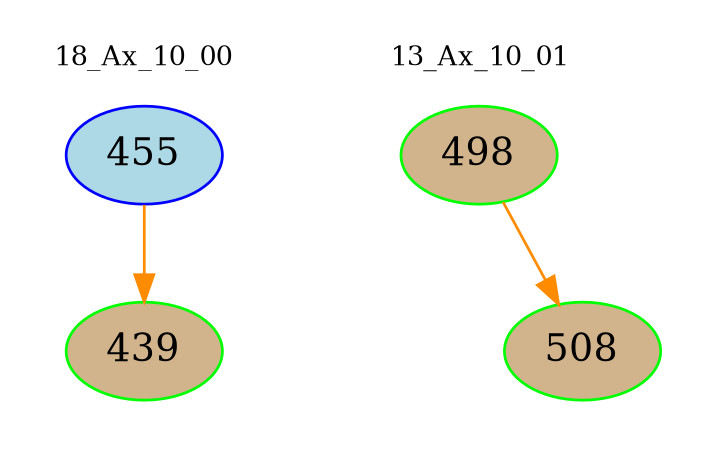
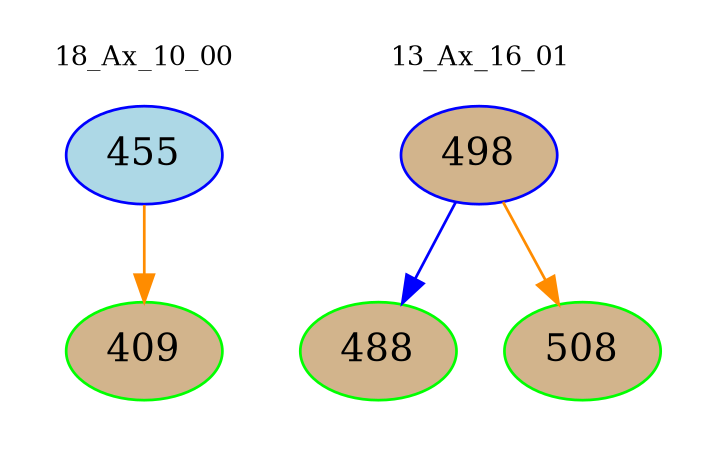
  digraph {
    node [color=green fillcolor=tan style=filled]
    edge [arrowhead=normal color=darkorange]
    n1 [color=blue fillcolor=lightblue label=455]
-   n2 [label=439]
-   n3 [label=498]
+   n2 [label=409]
+   n3 [color=blue label=498]
+   n4 [label=488]
    n5 [label=508]
    subgraph cluster_1 {
      color=white
      fontsize=10
      label="18_Ax_10_00"
      n1
      n2
    }
    subgraph cluster_2 {
      color=white
      fontsize=10
-     label="13_Ax_10_01"
+     label="13_Ax_16_01"
      n3
+     n4
      n5
    }
    n1 -> n2
+   n3 -> n4 [color=blue]
    n3 -> n5
  }
